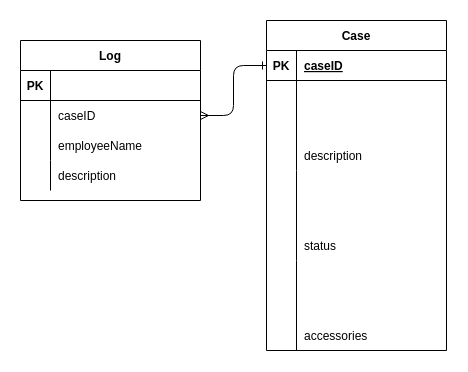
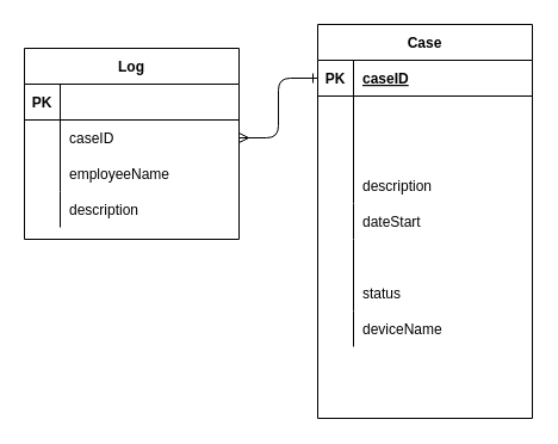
  <mxCell id="0" />
  <mxCell id="1" parent="0" />
  <mxCell id="2" value="Case" style="shape=table;startSize=30;container=1;collapsible=1;childLayout=tableLayout;fixedRows=1;rowLines=0;fontStyle=1;align=center;resizeLast=1;" parent="1" vertex="1"><mxGeometry x="266" y="20" width="180" height="330" as="geometry" /></mxCell>
  <mxCell id="3" value="" style="shape=partialRectangle;collapsible=0;dropTarget=0;pointerEvents=0;fillColor=none;top=0;left=0;bottom=1;right=0;points=[[0,0.5],[1,0.5]];portConstraint=eastwest;" parent="2" vertex="1"><mxGeometry y="30" width="180" height="30" as="geometry" /></mxCell>
  <mxCell id="4" value="PK" style="shape=partialRectangle;connectable=0;fillColor=none;top=0;left=0;bottom=0;right=0;fontStyle=1;overflow=hidden;" parent="3" vertex="1"><mxGeometry width="30" height="30" as="geometry" /></mxCell>
  <mxCell id="5" value="caseID" style="shape=partialRectangle;connectable=0;fillColor=none;top=0;left=0;bottom=0;right=0;align=left;spacingLeft=6;fontStyle=5;overflow=hidden;" parent="3" vertex="1"><mxGeometry x="30" width="150" height="30" as="geometry" /></mxCell>
  <mxCell id="6" value="" style="shape=partialRectangle;collapsible=0;dropTarget=0;pointerEvents=0;fillColor=none;top=0;left=0;bottom=0;right=0;points=[[0,0.5],[1,0.5]];portConstraint=eastwest;" parent="2" vertex="1"><mxGeometry y="60" width="180" height="30" as="geometry" /></mxCell>
  <mxCell id="7" value="" style="shape=partialRectangle;connectable=0;fillColor=none;top=0;left=0;bottom=0;right=0;editable=1;overflow=hidden;" parent="6" vertex="1"><mxGeometry width="30" height="30" as="geometry" /></mxCell>
  <mxCell id="8" value="" style="shape=partialRectangle;collapsible=0;dropTarget=0;pointerEvents=0;fillColor=none;top=0;left=0;bottom=0;right=0;points=[[0,0.5],[1,0.5]];portConstraint=eastwest;" parent="2" vertex="1"><mxGeometry y="90" width="180" height="30" as="geometry" /></mxCell>
  <mxCell id="9" value="" style="shape=partialRectangle;connectable=0;fillColor=none;top=0;left=0;bottom=0;right=0;editable=1;overflow=hidden;" parent="8" vertex="1"><mxGeometry width="30" height="30" as="geometry" /></mxCell>
  <mxCell id="10" value="" style="shape=partialRectangle;collapsible=0;dropTarget=0;pointerEvents=0;fillColor=none;top=0;left=0;bottom=0;right=0;points=[[0,0.5],[1,0.5]];portConstraint=eastwest;" parent="2" vertex="1"><mxGeometry y="120" width="180" height="30" as="geometry" /></mxCell>
  <mxCell id="11" value="" style="shape=partialRectangle;connectable=0;fillColor=none;top=0;left=0;bottom=0;right=0;editable=1;overflow=hidden;" parent="10" vertex="1"><mxGeometry width="30" height="30" as="geometry" /></mxCell>
  <mxCell id="12" value="description" style="shape=partialRectangle;connectable=0;fillColor=none;top=0;left=0;bottom=0;right=0;align=left;spacingLeft=6;overflow=hidden;" parent="10" vertex="1"><mxGeometry x="30" width="150" height="30" as="geometry" /></mxCell>
  <mxCell id="13" value="" style="shape=partialRectangle;collapsible=0;dropTarget=0;pointerEvents=0;fillColor=none;top=0;left=0;bottom=0;right=0;points=[[0,0.5],[1,0.5]];portConstraint=eastwest;" parent="2" vertex="1"><mxGeometry y="150" width="180" height="30" as="geometry" /></mxCell>
  <mxCell id="14" value="" style="shape=partialRectangle;connectable=0;fillColor=none;top=0;left=0;bottom=0;right=0;editable=1;overflow=hidden;" parent="13" vertex="1"><mxGeometry width="30" height="30" as="geometry" /></mxCell>
+ <mxCell id="15" value="dateStart" style="shape=partialRectangle;connectable=0;fillColor=none;top=0;left=0;bottom=0;right=0;align=left;spacingLeft=6;overflow=hidden;" parent="13" vertex="1"><mxGeometry x="30" width="150" height="30" as="geometry" /></mxCell>
  <mxCell id="16" value="" style="shape=partialRectangle;collapsible=0;dropTarget=0;pointerEvents=0;fillColor=none;top=0;left=0;bottom=0;right=0;points=[[0,0.5],[1,0.5]];portConstraint=eastwest;" parent="2" vertex="1"><mxGeometry y="180" width="180" height="30" as="geometry" /></mxCell>
  <mxCell id="17" value="" style="shape=partialRectangle;connectable=0;fillColor=none;top=0;left=0;bottom=0;right=0;editable=1;overflow=hidden;" parent="16" vertex="1"><mxGeometry width="30" height="30" as="geometry" /></mxCell>
  <mxCell id="18" value="" style="shape=partialRectangle;collapsible=0;dropTarget=0;pointerEvents=0;fillColor=none;top=0;left=0;bottom=0;right=0;points=[[0,0.5],[1,0.5]];portConstraint=eastwest;" parent="2" vertex="1"><mxGeometry y="210" width="180" height="30" as="geometry" /></mxCell>
  <mxCell id="19" value="" style="shape=partialRectangle;connectable=0;fillColor=none;top=0;left=0;bottom=0;right=0;editable=1;overflow=hidden;" parent="18" vertex="1"><mxGeometry width="30" height="30" as="geometry" /></mxCell>
  <mxCell id="20" value="status" style="shape=partialRectangle;connectable=0;fillColor=none;top=0;left=0;bottom=0;right=0;align=left;spacingLeft=6;overflow=hidden;" parent="18" vertex="1"><mxGeometry x="30" width="150" height="30" as="geometry" /></mxCell>
  <mxCell id="21" value="" style="shape=partialRectangle;collapsible=0;dropTarget=0;pointerEvents=0;fillColor=none;top=0;left=0;bottom=0;right=0;points=[[0,0.5],[1,0.5]];portConstraint=eastwest;" parent="2" vertex="1"><mxGeometry y="240" width="180" height="30" as="geometry" /></mxCell>
  <mxCell id="22" value="" style="shape=partialRectangle;connectable=0;fillColor=none;top=0;left=0;bottom=0;right=0;editable=1;overflow=hidden;" parent="21" vertex="1"><mxGeometry width="30" height="30" as="geometry" /></mxCell>
+ <mxCell id="23" value="deviceName" style="shape=partialRectangle;connectable=0;fillColor=none;top=0;left=0;bottom=0;right=0;align=left;spacingLeft=6;overflow=hidden;" parent="21" vertex="1"><mxGeometry x="30" width="150" height="30" as="geometry" /></mxCell>
  <mxCell id="24" value="" style="shape=partialRectangle;collapsible=0;dropTarget=0;pointerEvents=0;fillColor=none;top=0;left=0;bottom=0;right=0;points=[[0,0.5],[1,0.5]];portConstraint=eastwest;" parent="2" vertex="1"><mxGeometry y="270" width="180" height="30" as="geometry" /></mxCell>
  <mxCell id="25" value="" style="shape=partialRectangle;connectable=0;fillColor=none;top=0;left=0;bottom=0;right=0;editable=1;overflow=hidden;" parent="24" vertex="1"><mxGeometry width="30" height="30" as="geometry" /></mxCell>
  <mxCell id="26" value="" style="shape=partialRectangle;collapsible=0;dropTarget=0;pointerEvents=0;fillColor=none;top=0;left=0;bottom=0;right=0;points=[[0,0.5],[1,0.5]];portConstraint=eastwest;" parent="2" vertex="1"><mxGeometry y="300" width="180" height="30" as="geometry" /></mxCell>
  <mxCell id="27" value="" style="shape=partialRectangle;connectable=0;fillColor=none;top=0;left=0;bottom=0;right=0;editable=1;overflow=hidden;" parent="26" vertex="1"><mxGeometry width="30" height="30" as="geometry" /></mxCell>
- <mxCell id="28" value="accessories" style="shape=partialRectangle;connectable=0;fillColor=none;top=0;left=0;bottom=0;right=0;align=left;spacingLeft=6;overflow=hidden;" parent="26" vertex="1"><mxGeometry x="30" width="150" height="30" as="geometry" /></mxCell>
  <mxCell id="29" value="" style="fontSize=12;html=1;endArrow=ERmany;entryX=1;entryY=0.5;entryDx=0;entryDy=0;exitX=0;exitY=0.5;exitDx=0;exitDy=0;edgeStyle=orthogonalEdgeStyle;startArrow=ERone;startFill=0;endFill=0;" parent="1" source="3" target="33" edge="1"><mxGeometry width="100" height="100" relative="1" as="geometry"><mxPoint x="256" y="260" as="sourcePoint" /><mxPoint x="356" y="160" as="targetPoint" /></mxGeometry></mxCell>
  <mxCell id="30" value="Log" style="shape=table;startSize=30;container=1;collapsible=1;childLayout=tableLayout;fixedRows=1;rowLines=0;fontStyle=1;align=center;resizeLast=1;" parent="1" vertex="1"><mxGeometry x="20" y="40" width="180" height="160" as="geometry" /></mxCell>
  <mxCell id="31" value="" style="shape=partialRectangle;collapsible=0;dropTarget=0;pointerEvents=0;fillColor=none;top=0;left=0;bottom=1;right=0;points=[[0,0.5],[1,0.5]];portConstraint=eastwest;" parent="30" vertex="1"><mxGeometry y="30" width="180" height="30" as="geometry" /></mxCell>
  <mxCell id="32" value="PK" style="shape=partialRectangle;connectable=0;fillColor=none;top=0;left=0;bottom=0;right=0;fontStyle=1;overflow=hidden;" parent="31" vertex="1"><mxGeometry width="30" height="30" as="geometry" /></mxCell>
  <mxCell id="33" value="" style="shape=partialRectangle;collapsible=0;dropTarget=0;pointerEvents=0;fillColor=none;top=0;left=0;bottom=0;right=0;points=[[0,0.5],[1,0.5]];portConstraint=eastwest;" parent="30" vertex="1"><mxGeometry y="60" width="180" height="30" as="geometry" /></mxCell>
  <mxCell id="34" value="caseID" style="shape=partialRectangle;connectable=0;fillColor=none;top=0;left=0;bottom=0;right=0;align=left;spacingLeft=6;overflow=hidden;" parent="33" vertex="1"><mxGeometry x="30" width="150" height="30" as="geometry" /></mxCell>
  <mxCell id="35" value="" style="shape=partialRectangle;collapsible=0;dropTarget=0;pointerEvents=0;fillColor=none;top=0;left=0;bottom=0;right=0;points=[[0,0.5],[1,0.5]];portConstraint=eastwest;" vertex="1" parent="30"><mxGeometry y="90" width="180" height="30" as="geometry" /></mxCell>
  <mxCell id="36" value="" style="shape=partialRectangle;connectable=0;fillColor=none;top=0;left=0;bottom=0;right=0;editable=1;overflow=hidden;" vertex="1" parent="35"><mxGeometry width="30" height="30" as="geometry" /></mxCell>
  <mxCell id="37" value="employeeName" style="shape=partialRectangle;connectable=0;fillColor=none;top=0;left=0;bottom=0;right=0;align=left;spacingLeft=6;overflow=hidden;" vertex="1" parent="35"><mxGeometry x="30" width="150" height="30" as="geometry" /></mxCell>
  <mxCell id="38" value="" style="shape=partialRectangle;collapsible=0;dropTarget=0;pointerEvents=0;fillColor=none;top=0;left=0;bottom=0;right=0;points=[[0,0.5],[1,0.5]];portConstraint=eastwest;" vertex="1" parent="30"><mxGeometry y="120" width="180" height="30" as="geometry" /></mxCell>
  <mxCell id="39" value="" style="shape=partialRectangle;connectable=0;fillColor=none;top=0;left=0;bottom=0;right=0;editable=1;overflow=hidden;" vertex="1" parent="38"><mxGeometry width="30" height="30" as="geometry" /></mxCell>
  <mxCell id="40" value="description" style="shape=partialRectangle;connectable=0;fillColor=none;top=0;left=0;bottom=0;right=0;align=left;spacingLeft=6;overflow=hidden;" vertex="1" parent="38"><mxGeometry x="30" width="150" height="30" as="geometry" /></mxCell>
